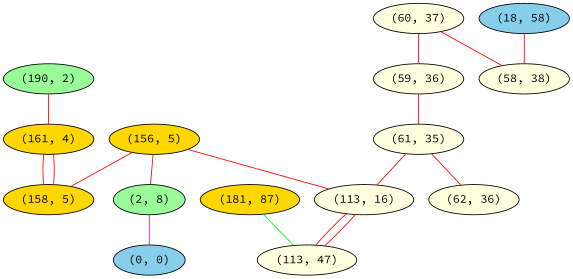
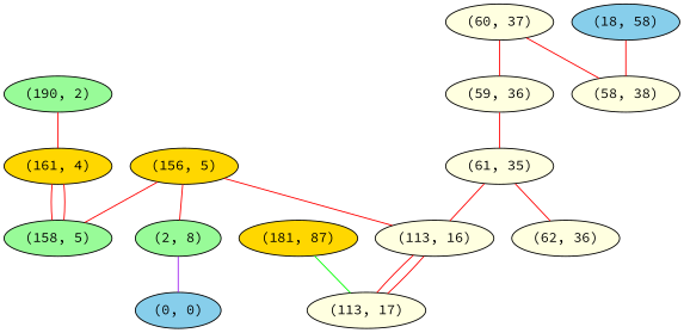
  graph {
    fontname="Source Code Pro"
    node [fillcolor=lightyellow fontname="Source Code Pro" style=filled]
    edge [color=red fontname="Source Code Pro" weight=1]
    "(156, 5)" [fillcolor=gold]
    "(2, 8)" [fillcolor=palegreen]
-   "(158, 5)" [fillcolor=gold]
+   "(158, 5)" [fillcolor=palegreen]
    "(113, 16)"
    "(0, 0)" [fillcolor=skyblue]
-   "(113, 17)" [label="(113, 47)"]
+   "(113, 17)"
    "(60, 37)"
    "(59, 36)"
    "(58, 38)"
    "(61, 35)"
    "(190, 2)" [fillcolor=palegreen]
    "(161, 4)" [fillcolor=gold]
    "(181, 87)" [fillcolor=gold]
    "(18, 58)" [fillcolor=skyblue]
    "(62, 36)"
    "(156, 5)" -- "(2, 8)"
    "(156, 5)" -- "(158, 5)"
    "(156, 5)" -- "(113, 16)"
    "(2, 8)" -- "(0, 0)" [color=purple weight=4]
    "(113, 16)" -- "(113, 17)"
    "(113, 16)" -- "(113, 17)"
    "(60, 37)" -- "(59, 36)"
    "(60, 37)" -- "(58, 38)"
    "(59, 36)" -- "(61, 35)"
    "(61, 35)" -- "(113, 16)"
    "(61, 35)" -- "(62, 36)"
    "(190, 2)" -- "(161, 4)"
    "(161, 4)" -- "(158, 5)"
    "(161, 4)" -- "(158, 5)"
    "(181, 87)" -- "(113, 17)" [color=green weight=2]
    "(18, 58)" -- "(58, 38)"
  }
